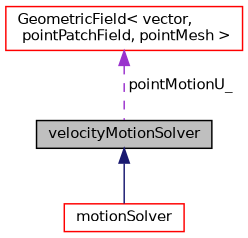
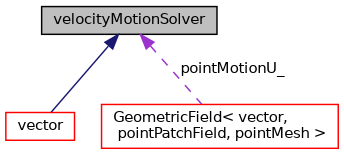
  digraph {
    fontname="DejaVu Sans"
    node [color=red fontname="DejaVu Sans" fontsize=10 shape=record]
    edge [dir=back fontname="DejaVu Sans" fontsize=10 labelfontname=Helvetica labelfontsize=10]
    n1 [color=black fillcolor=grey75 fontcolor=black height=0.2 label=velocityMotionSolver style=filled width=0.4]
-   n2 [height=0.2 label=motionSolver width=0.4]
+   n2 [height=0.2 label=vector width=0.4]
    n3 [height=0.2 label="GeometricField\< vector,\l pointPatchField, pointMesh \>" width=0.4]
    n1 -> n2 [color=midnightblue style=solid]
-   n3 -> n1 [color=darkorchid3 label=" pointMotionU_" style=dashed]
+   n1 -> n3 [color=darkorchid3 label=" pointMotionU_" style=dashed]
  }
